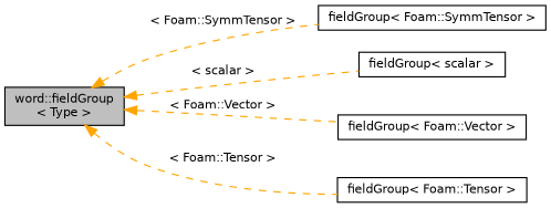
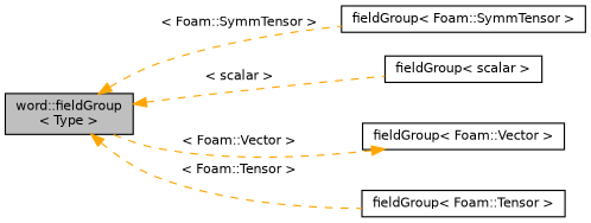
  digraph {
    rankdir=LR
    node [color=black fontname=Helvetica fontsize=10 shape=record]
    edge [color=orange dir=back fontname=Helvetica fontsize=10 labelfontname=Helvetica labelfontsize=10 style=dashed]
    n1 [fillcolor=grey75 fontcolor=black height=0.2 label="word::fieldGroup\l\< Type \>" style=filled width=0.4]
    n2 [height=0.2 label="fieldGroup\< Foam::SymmTensor \>" width=0.4]
    n3 [height=0.2 label="fieldGroup\< scalar \>" width=0.4]
    n4 [height=0.2 label="fieldGroup\< Foam::Vector \>" width=0.4]
    n5 [height=0.2 label="fieldGroup\< Foam::Tensor \>" width=0.4]
    n1 -> n2 [label=" \< Foam::SymmTensor \>"]
    n1 -> n3 [label=" \< scalar \>"]
-   n1 -> n4 [label=" \< Foam::Vector \>"]
+   n4 -> n1 [label=" \< Foam::Vector \>"]
    n1 -> n5 [label=" \< Foam::Tensor \>"]
  }
